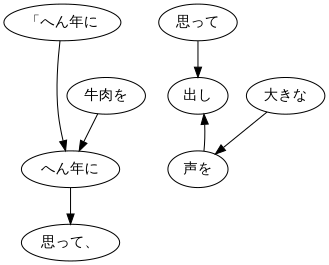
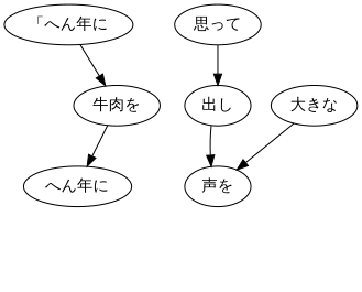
  digraph {
    fontname="Noto Sans"
    node [fontname="Noto Sans"]
    edge [fontname="Noto Sans"]
    n1 [label="「へん年に"]
    n2 [label="へん年に"]
-   n3 [label="思って、"]
    n4 [label="牛肉を"]
    n5 [label="思って"]
    n6 [label="出し"]
    n7 [label="大きな"]
    n8 [label="声を"]
-   n1 -> n2
-   n2 -> n3
+   n1 -> n4
    n4 -> n2
    n5 -> n6
    n7 -> n8
-   n8 -> n6
+   n6 -> n8
  }
